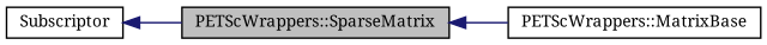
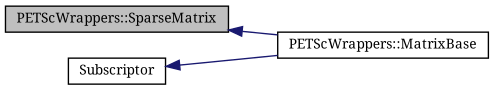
  digraph {
    fontname="Noto Serif"
    rankdir=LR
    node [color=black fillcolor=white fontname="Noto Serif" fontsize=10 shape=record style=filled]
    edge [color=midnightblue dir=back fontname="Noto Serif" fontsize=10 labelfontname=Helvetica labelfontsize=10 style=solid]
    n1 [fillcolor=grey75 fontcolor=black height=0.2 label="PETScWrappers::SparseMatrix" width=0.4]
    n2 [height=0.2 label="PETScWrappers::MatrixBase" width=0.4]
    n3 [height=0.2 label=Subscriptor width=0.4]
    n1 -> n2
-   n3 -> n1
+   n3 -> n2
  }
